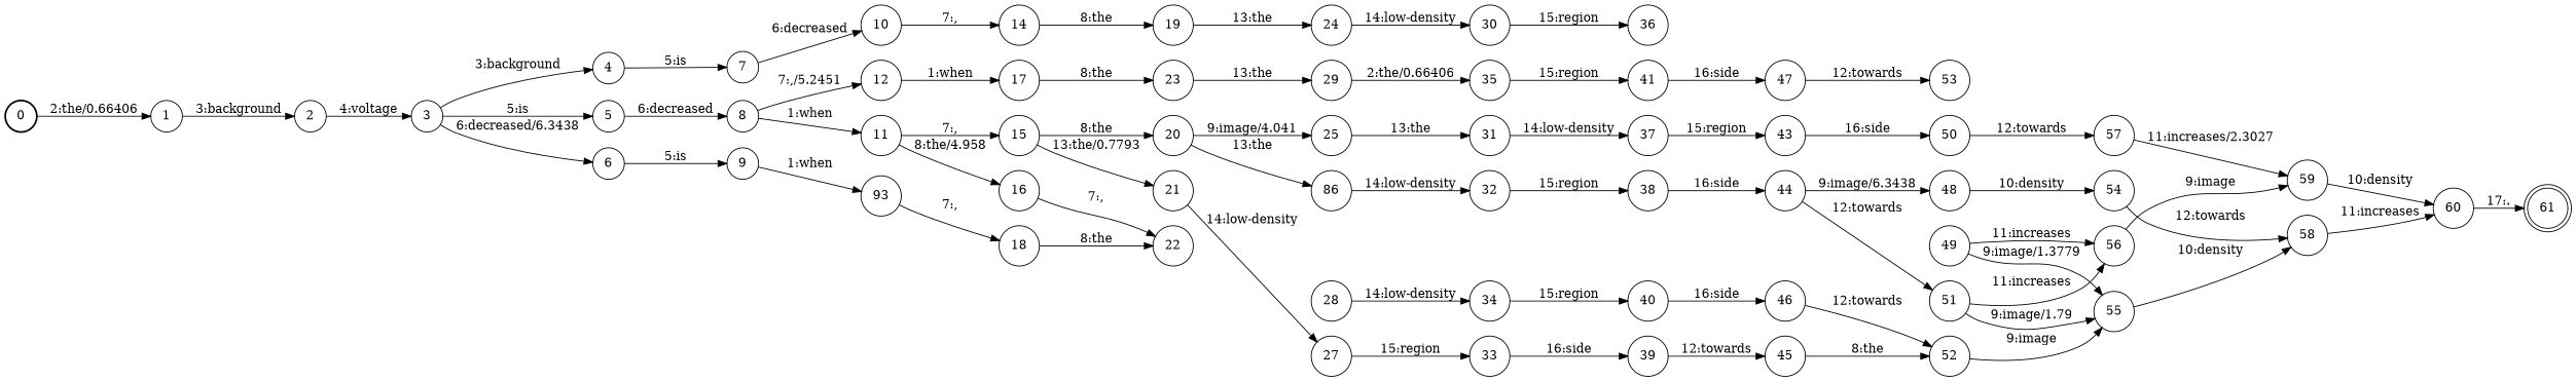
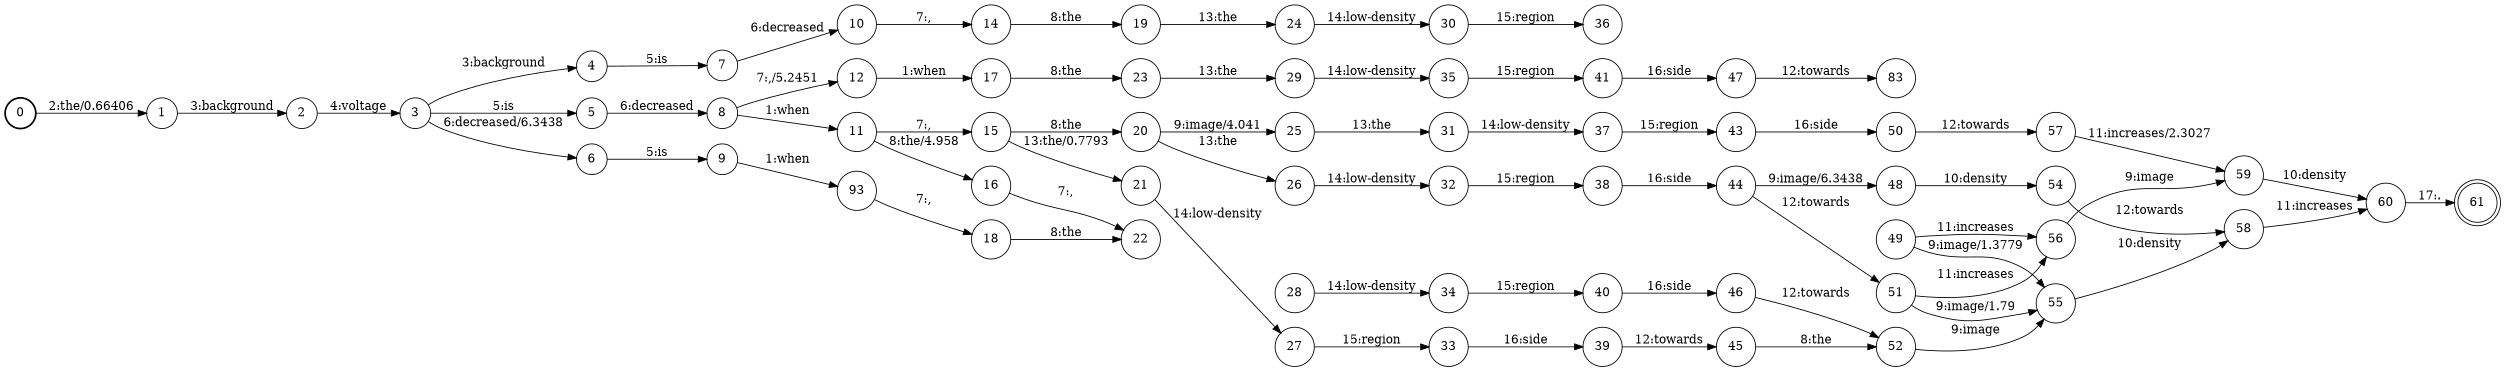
  digraph {
    nodesep=0.25
    rankdir=LR
    ranksep=0.4
    node [fontsize=14 shape=circle style=solid]
    edge [fontsize=14]
    n1 [label=0 style=bold]
    n2 [label=1]
    n3 [label=2]
    n4 [label=3]
    n5 [label=4]
    n6 [label=5]
    n7 [label=6]
    n8 [label=7]
    n9 [label=8]
    n10 [label=9]
    n11 [label=10]
    n12 [label=11]
    n13 [label=12]
    n14 [label=93]
    n15 [label=14]
    n16 [label=16]
    n17 [label=15]
    n18 [label=17]
    n19 [label=18]
    n20 [label=19]
    n21 [label=22]
    n22 [label=20]
    n23 [label=21]
    n24 [label=23]
    n25 [label=24]
-   n26 [label=86]
+   n26 [label=26]
    n27 [label=25]
    n28 [label=27]
    n29 [label=29]
    n30 [label=30]
    n31 [label=32]
    n32 [label=31]
    n33 [label=33]
    n34 [label=28]
    n35 [label=34]
    n36 [label=35]
    n37 [label=36]
    n38 [label=38]
    n39 [label=37]
    n40 [label=39]
    n41 [label=40]
    n42 [label=41]
    n43 [label=43]
    n44 [label=44]
    n45 [label=45]
    n46 [label=46]
    n47 [label=47]
    n48 [label=50]
    n49 [label=48]
    n50 [label=51]
    n51 [label=52]
-   n52 [label=53]
+   n52 [label=83]
    n53 [label=54]
    n54 [label=49]
    n55 [label=55]
    n56 [label=56]
    n57 [label=57]
    n58 [label=58]
    n59 [label=59]
    n60 [label=60]
    n61 [label=61 shape=doublecircle]
    n1 -> n2 [label="2:the/0.66406"]
    n2 -> n3 [label="3:background"]
    n3 -> n4 [label="4:voltage"]
    n4 -> n5 [label="3:background"]
    n4 -> n6 [label="5:is"]
    n4 -> n7 [label="6:decreased/6.3438"]
    n5 -> n8 [label="5:is"]
    n6 -> n9 [label="6:decreased"]
    n7 -> n10 [label="5:is"]
    n8 -> n11 [label="6:decreased"]
    n9 -> n12 [label="1:when"]
    n9 -> n13 [label="7:,/5.2451"]
    n10 -> n14 [label="1:when"]
    n11 -> n15 [label="7:,"]
    n12 -> n16 [label="8:the/4.958"]
    n12 -> n17 [label="7:,"]
    n13 -> n18 [label="1:when"]
    n14 -> n19 [label="7:,"]
    n15 -> n20 [label="8:the"]
    n16 -> n21 [label="7:,"]
    n17 -> n22 [label="8:the"]
    n17 -> n23 [label="13:the/0.7793"]
    n18 -> n24 [label="8:the"]
    n19 -> n21 [label="8:the"]
    n20 -> n25 [label="13:the"]
    n22 -> n26 [label="13:the"]
    n22 -> n27 [label="9:image/4.041"]
    n23 -> n28 [label="14:low-density"]
    n24 -> n29 [label="13:the"]
    n25 -> n30 [label="14:low-density"]
    n26 -> n31 [label="14:low-density"]
    n27 -> n32 [label="13:the"]
    n28 -> n33 [label="15:region"]
-   n29 -> n36 [label="2:the/0.66406"]
+   n29 -> n36 [label="14:low-density"]
    n30 -> n37 [label="15:region"]
    n31 -> n38 [label="15:region"]
    n32 -> n39 [label="14:low-density"]
    n33 -> n40 [label="16:side"]
    n34 -> n35 [label="14:low-density"]
    n35 -> n41 [label="15:region"]
    n36 -> n42 [label="15:region"]
    n38 -> n44 [label="16:side"]
    n39 -> n43 [label="15:region"]
    n40 -> n45 [label="12:towards"]
    n41 -> n46 [label="16:side"]
    n42 -> n47 [label="16:side"]
    n43 -> n48 [label="16:side"]
    n44 -> n49 [label="9:image/6.3438"]
    n44 -> n50 [label="12:towards"]
    n45 -> n51 [label="8:the"]
    n46 -> n51 [label="12:towards"]
    n47 -> n52 [label="12:towards"]
    n48 -> n57 [label="12:towards"]
    n49 -> n53 [label="10:density"]
    n50 -> n55 [label="9:image/1.79"]
    n50 -> n56 [label="11:increases"]
    n51 -> n55 [label="9:image"]
    n53 -> n58 [label="12:towards"]
    n54 -> n55 [label="9:image/1.3779"]
    n54 -> n56 [label="11:increases"]
    n55 -> n58 [label="10:density"]
    n56 -> n59 [label="9:image"]
    n57 -> n59 [label="11:increases/2.3027"]
    n58 -> n60 [label="11:increases"]
    n59 -> n60 [label="10:density"]
    n60 -> n61 [label="17:."]
  }
